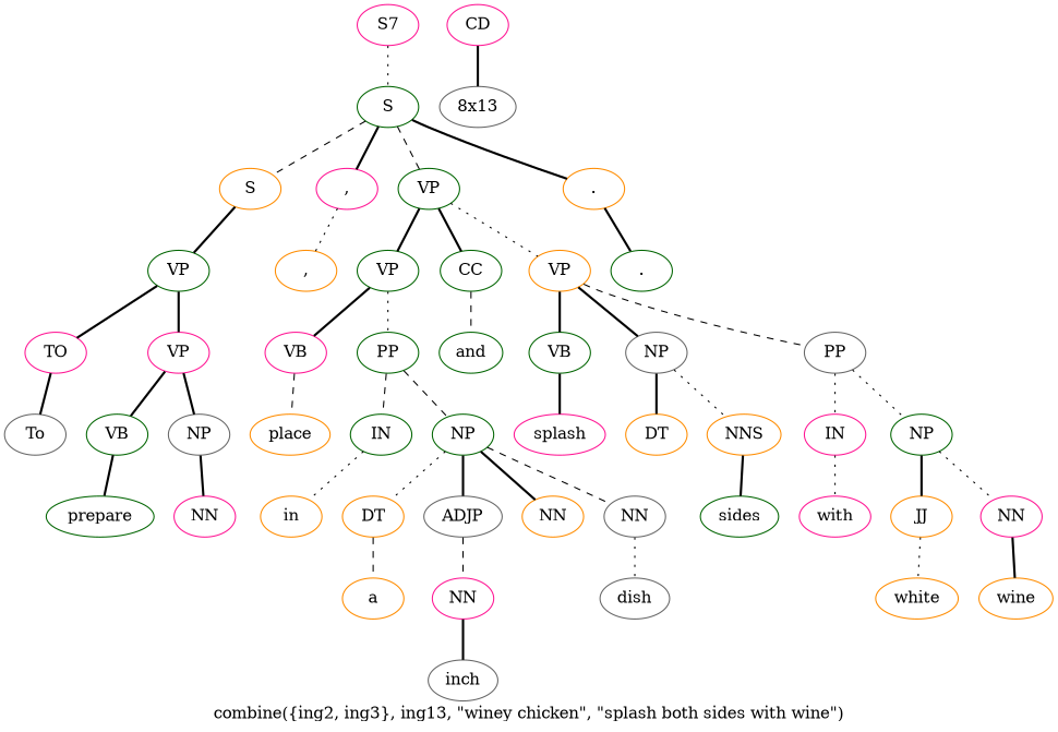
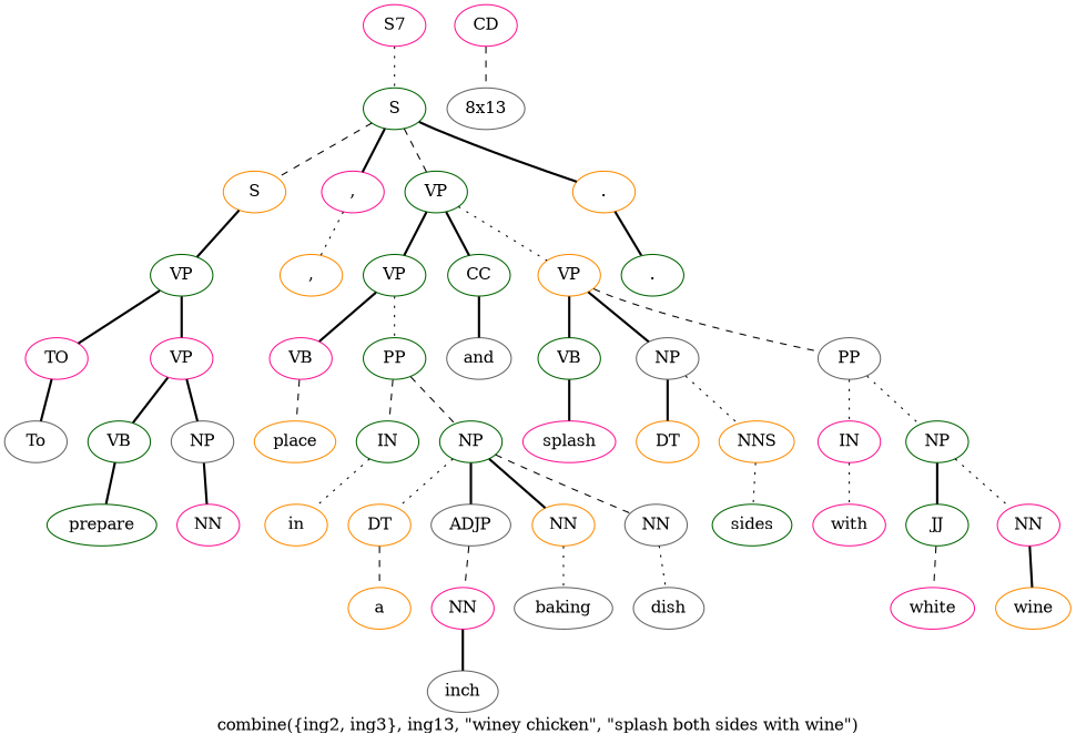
  graph {
    label="combine({ing2, ing3}, ing13, \"winey chicken\", \"splash both sides with wine\")"
    node [color=darkgreen]
    edge [style=bold]
    n1 [color=deeppink label=S7]
    n2 [label=S]
    n3 [color=darkorange label=S]
    n4 [color=deeppink label=","]
    n5 [label=VP]
    n6 [color=darkorange label="."]
    n7 [label=VP]
    n8 [color=darkorange label=","]
    n9 [label=VP]
    n10 [label=CC]
    n11 [color=darkorange label=VP]
    n12 [label="."]
    n13 [color=deeppink label=TO]
    n14 [color=deeppink label=VP]
    n15 [color=gray40 label=To]
    n16 [label=VB]
    n17 [color=gray40 label=NP]
    n18 [label=prepare]
    n19 [color=deeppink label=NN]
    n20 [color=deeppink label=VB]
    n21 [label=PP]
-   n22 [label=and]
+   n22 [color=gray40 label=and]
    n23 [label=VB]
    n24 [color=gray40 label=NP]
    n25 [color=gray40 label=PP]
    n26 [color=darkorange label=place]
    n27 [label=IN]
    n28 [label=NP]
    n29 [color=darkorange label=in]
    n30 [color=darkorange label=DT]
    n31 [color=gray40 label=ADJP]
    n32 [color=darkorange label=NN]
    n33 [color=gray40 label=NN]
    n34 [color=darkorange label=a]
    n35 [color=deeppink label=NN]
+   n36 [color=gray40 label=baking]
    n37 [color=gray40 label=dish]
    n38 [color=deeppink label=CD]
    n39 [color=gray40 label="8x13"]
    n40 [color=gray40 label=inch]
    n41 [color=deeppink label=splash]
    n42 [color=darkorange label=DT]
    n43 [color=darkorange label=NNS]
    n44 [color=deeppink label=IN]
    n45 [label=NP]
    n46 [label=sides]
    n47 [color=deeppink label=with]
-   n48 [color=darkorange label=JJ]
+   n48 [label=JJ]
    n49 [color=deeppink label=NN]
-   n50 [color=darkorange label=white]
+   n50 [color=deeppink label=white]
    n51 [color=darkorange label=wine]
    n1 -- n2 [style=dotted]
    n2 -- n3 [style=dashed]
    n2 -- n4
    n2 -- n5 [style=dashed]
    n2 -- n6
    n3 -- n7
    n4 -- n8 [style=dotted]
    n5 -- n9
    n5 -- n10
    n5 -- n11 [style=dotted]
    n6 -- n12
    n7 -- n13
    n7 -- n14
    n9 -- n20
    n9 -- n21 [style=dotted]
-   n10 -- n22 [style=dashed]
+   n10 -- n22
    n11 -- n23
    n11 -- n24
    n11 -- n25 [style=dashed]
    n13 -- n15
    n14 -- n16
    n14 -- n17
    n16 -- n18
    n17 -- n19
    n20 -- n26 [style=dashed]
    n21 -- n27 [style=dashed]
    n21 -- n28 [style=dashed]
    n23 -- n41
    n24 -- n42
    n24 -- n43 [style=dotted]
    n25 -- n44 [style=dotted]
    n25 -- n45 [style=dotted]
    n27 -- n29 [style=dotted]
    n28 -- n30 [style=dotted]
    n28 -- n31
    n28 -- n32
    n28 -- n33 [style=dashed]
    n30 -- n34 [style=dashed]
    n31 -- n35 [style=dashed]
+   n32 -- n36 [style=dotted]
    n33 -- n37 [style=dotted]
    n35 -- n40
-   n38 -- n39
-   n43 -- n46
+   n38 -- n39 [style=dashed]
+   n43 -- n46 [style=dotted]
    n44 -- n47 [style=dotted]
    n45 -- n48
    n45 -- n49 [style=dotted]
-   n48 -- n50 [style=dotted]
+   n48 -- n50 [style=dashed]
    n49 -- n51
  }
